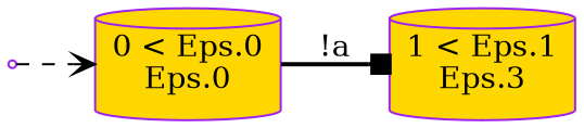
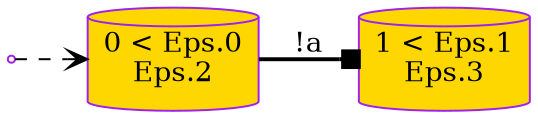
  digraph {
    fontname="DejaVu Serif"
    rankdir=LR
    node [color=purple fillcolor=gold fontname="DejaVu Serif" shape=cylinder style=filled]
    edge [fontname="DejaVu Serif"]
    ENTRY [fillcolor=lightyellow shape=point]
-   n2 [label="0 < Eps.0\nEps.0\n"]
+   n2 [label="0 < Eps.0\nEps.2\n"]
    n3 [label="1 < Eps.1\nEps.3\n"]
    ENTRY -> n2 [arrowhead=vee style=dashed]
    n2 -> n3 [arrowhead=box label="!a" style=bold]
  }
